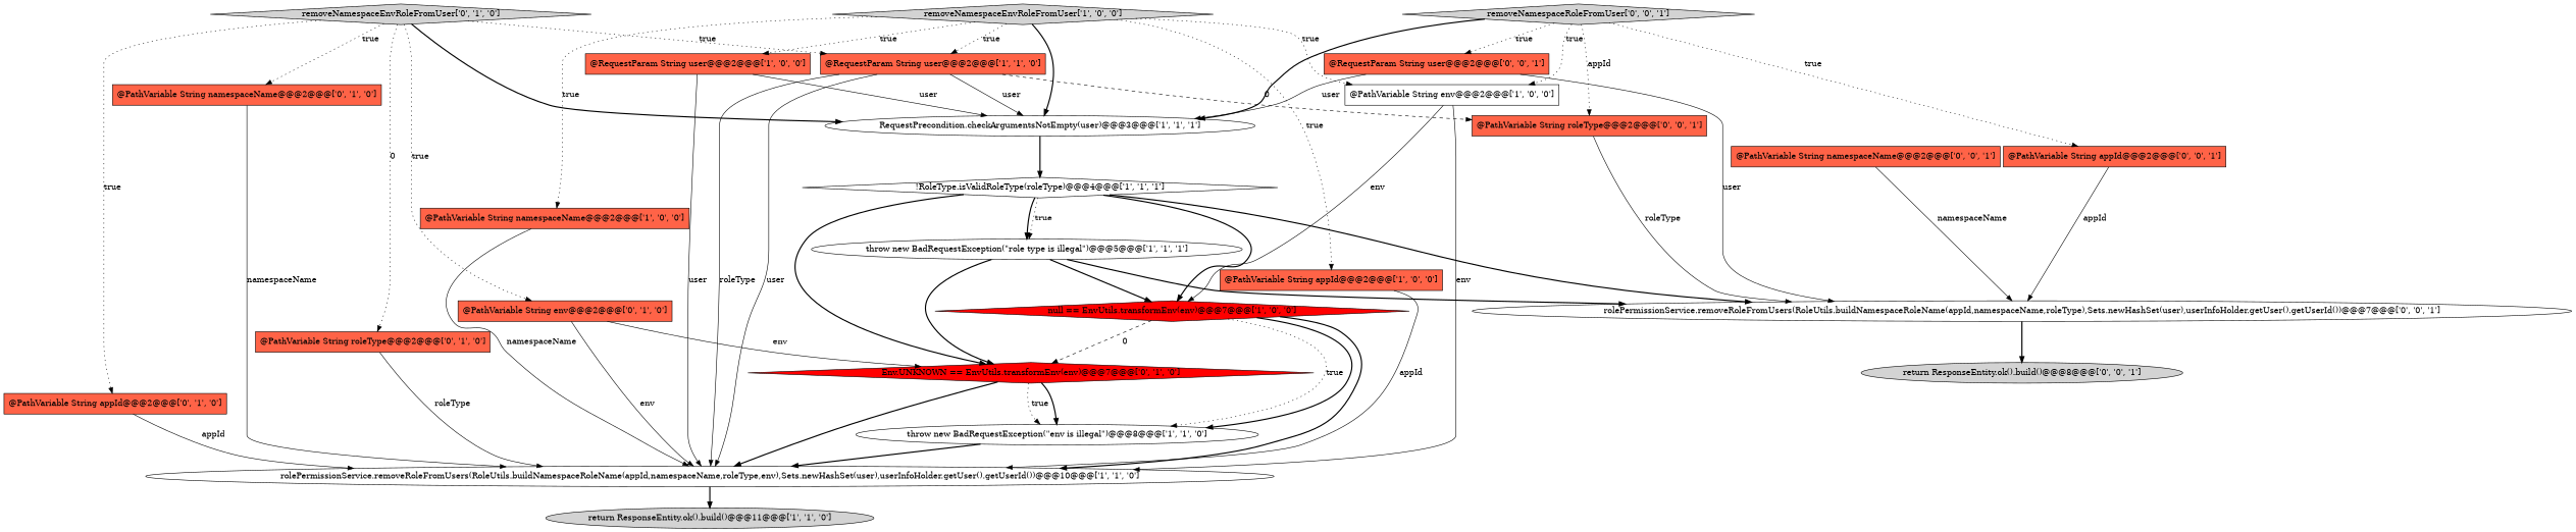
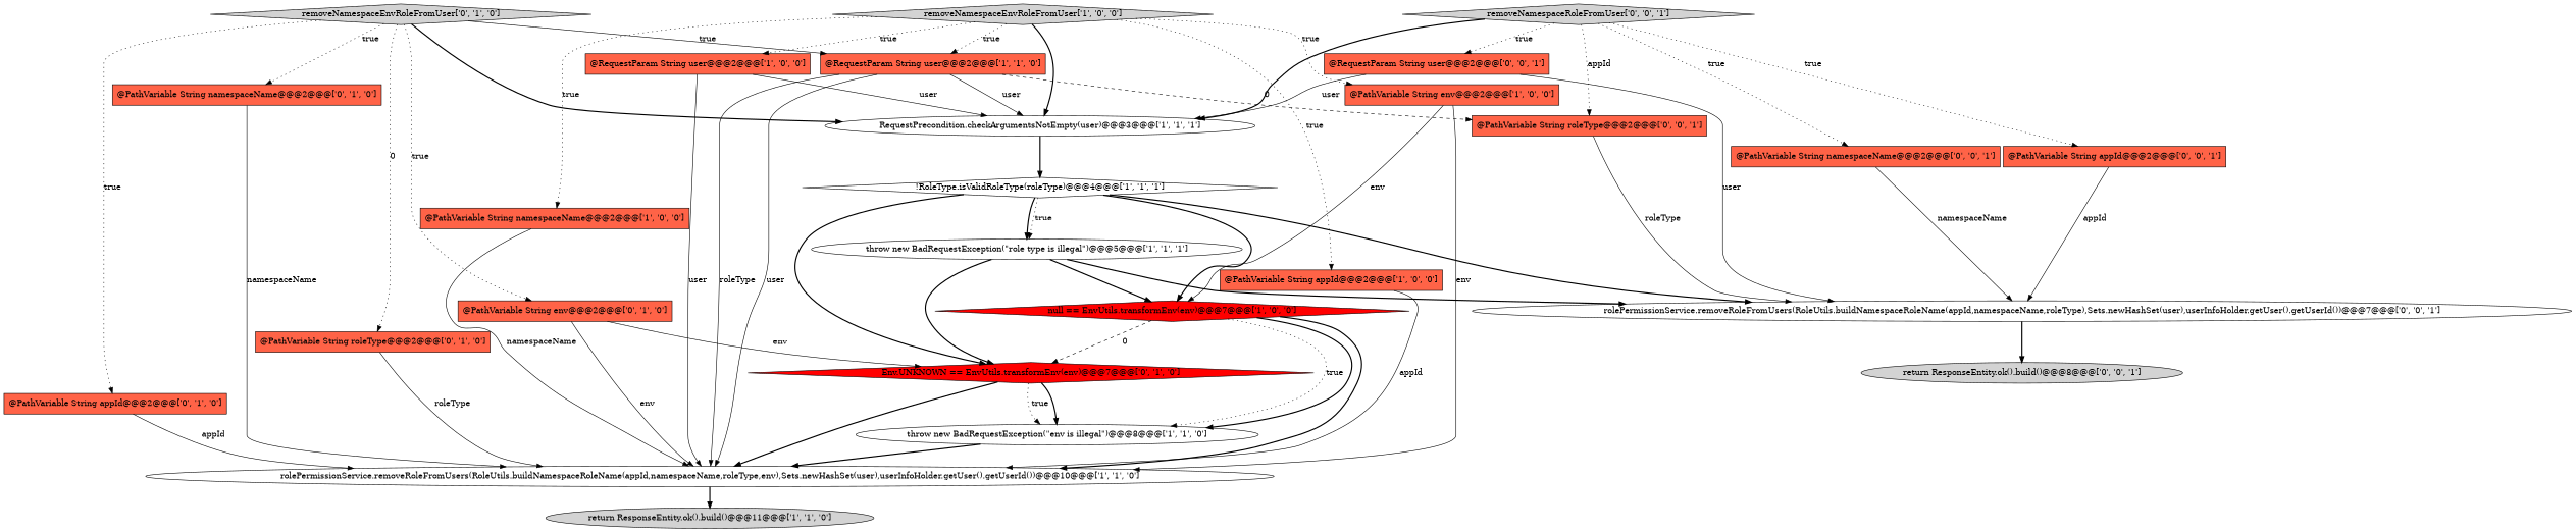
  digraph {
    node [fillcolor=tomato shape=box style=filled]
    edge [style=solid]
    n1 [label="@PathVariable String namespaceName@@@2@@@['0', '1', '0']"]
    n2 [fillcolor=white label="rolePermissionService.removeRoleFromUsers(RoleUtils.buildNamespaceRoleName(appId,namespaceName,roleType,env),Sets.newHashSet(user),userInfoHolder.getUser().getUserId())@@@10@@@['1', '1', '0']" shape=ellipse]
    n3 [fillcolor=lightgray label="return ResponseEntity.ok().build()@@@11@@@['1', '1', '0']" shape=ellipse]
    n4 [label="@PathVariable String namespaceName@@@2@@@['0', '0', '1']"]
    n5 [fillcolor=white label="rolePermissionService.removeRoleFromUsers(RoleUtils.buildNamespaceRoleName(appId,namespaceName,roleType),Sets.newHashSet(user),userInfoHolder.getUser().getUserId())@@@7@@@['0', '0', '1']" shape=ellipse]
    n6 [fillcolor=lightgray label="return ResponseEntity.ok().build()@@@8@@@['0', '0', '1']" shape=ellipse]
    n7 [fillcolor=white label="!RoleType.isValidRoleType(roleType)@@@4@@@['1', '1', '1']" shape=diamond]
    n8 [fillcolor=red label="Env.UNKNOWN == EnvUtils.transformEnv(env)@@@7@@@['0', '1', '0']" shape=diamond]
    n9 [fillcolor=white label="throw new BadRequestException(\"role type is illegal\")@@@5@@@['1', '1', '1']" shape=ellipse]
    n10 [fillcolor=red label="null == EnvUtils.transformEnv(env)@@@7@@@['1', '0', '0']" shape=diamond]
    n11 [fillcolor=white label="throw new BadRequestException(\"env is illegal\")@@@8@@@['1', '1', '0']" shape=ellipse]
    n12 [fillcolor=lightgray label="removeNamespaceEnvRoleFromUser['0', '1', '0']" shape=diamond]
    n13 [label="@RequestParam String user@@@2@@@['1', '1', '0']"]
    n14 [label="@PathVariable String roleType@@@2@@@['0', '1', '0']"]
    n15 [fillcolor=white label="RequestPrecondition.checkArgumentsNotEmpty(user)@@@3@@@['1', '1', '1']" shape=ellipse]
    n16 [label="@PathVariable String appId@@@2@@@['0', '1', '0']"]
    n17 [label="@PathVariable String env@@@2@@@['0', '1', '0']"]
    n18 [label="@PathVariable String roleType@@@2@@@['0', '0', '1']"]
    n19 [label="@RequestParam String user@@@2@@@['0', '0', '1']"]
    n20 [label="@PathVariable String namespaceName@@@2@@@['1', '0', '0']"]
-   n21 [fillcolor=white label="@PathVariable String env@@@2@@@['1', '0', '0']"]
+   n21 [label="@PathVariable String env@@@2@@@['1', '0', '0']"]
    n22 [label="@RequestParam String user@@@2@@@['1', '0', '0']"]
    n23 [label="@PathVariable String appId@@@2@@@['1', '0', '0']"]
    n24 [fillcolor=lightgray label="removeNamespaceEnvRoleFromUser['1', '0', '0']" shape=diamond]
    n25 [label="@PathVariable String appId@@@2@@@['0', '0', '1']"]
    n26 [fillcolor=lightgray label="removeNamespaceRoleFromUser['0', '0', '1']" shape=diamond]
    n1 -> n2 [label=namespaceName]
    n2 -> n3 [style=bold]
    n4 -> n5 [label=namespaceName]
    n5 -> n6 [style=bold]
    n7 -> n5 [style=bold]
    n7 -> n8 [style=bold]
    n7 -> n9 [label=true style=dotted]
    n7 -> n9 [style=bold]
    n7 -> n10 [style=bold]
    n8 -> n2 [style=bold]
    n8 -> n11 [label=true style=dotted]
    n8 -> n11 [style=bold]
    n9 -> n5 [style=bold]
    n9 -> n8 [style=bold]
    n9 -> n10 [style=bold]
    n10 -> n2 [style=bold]
    n10 -> n8 [label=0 style=dashed]
    n10 -> n11 [label=true style=dotted]
    n10 -> n11 [style=bold]
    n11 -> n2 [style=bold]
    n12 -> n1 [label=true style=dotted]
-   n12 -> n13 [label=true style=dotted]
+   n12 -> n13 [label=true]
    n12 -> n14 [label=0 style=dotted]
    n12 -> n15 [style=bold]
    n12 -> n16 [label=true style=dotted]
    n12 -> n17 [label=true style=dotted]
    n13 -> n2 [label=roleType]
    n13 -> n2 [label=user]
    n13 -> n15 [label=user]
    n13 -> n18 [label=0 style=dashed]
    n14 -> n2 [label=roleType]
    n15 -> n7 [style=bold]
    n16 -> n2 [label=appId]
    n17 -> n2 [label=env]
    n17 -> n8 [label=env]
    n18 -> n5 [label=roleType]
    n19 -> n5 [label=user]
    n19 -> n15 [label=user]
    n20 -> n2 [label=namespaceName]
    n21 -> n2 [label=env]
    n21 -> n10 [label=env]
    n22 -> n2 [label=user]
    n22 -> n15 [label=user]
    n23 -> n2 [label=appId]
    n24 -> n13 [label=true style=dotted]
    n24 -> n15 [style=bold]
    n24 -> n20 [label=true style=dotted]
    n24 -> n21 [label=true style=dotted]
    n24 -> n22 [label=true style=dotted]
    n24 -> n23 [label=true style=dotted]
    n25 -> n5 [label=appId]
-   n26 -> n21 [label=true style=dotted]
+   n26 -> n4 [label=true style=dotted]
    n26 -> n15 [style=bold]
    n26 -> n18 [label=appId style=dotted]
    n26 -> n19 [label=true style=dotted]
    n26 -> n25 [label=true style=dotted]
  }
